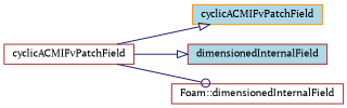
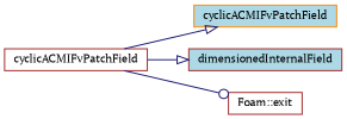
  digraph {
    rankdir=LR
    fontname="PT Serif"
    node [color=brown fillcolor=white fontname="PT Serif" fontsize=10 shape=record style=filled]
    edge [color=midnightblue fontname="PT Serif" fontsize=10 labelfontname=FreeSans labelfontsize=10 style=solid arrowhead=onormal]
    n1 [fontcolor=black height=0.2 label=cyclicACMIFvPatchField width=0.4]
    n2 [color=darkorange height=0.2 label=cyclicACMIFvPatchField width=0.4 fillcolor=lightblue]
    n3 [height=0.2 label=dimensionedInternalField width=0.4 fillcolor=lightblue]
-   n4 [height=0.2 label="Foam::dimensionedInternalField" width=0.4]
+   n4 [height=0.2 label="Foam::exit" width=0.4]
    n1 -> n2
    n1 -> n3
    n1 -> n4 [arrowhead=odot]
  }
